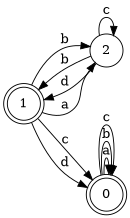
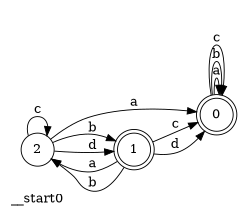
  digraph {
    rankdir=LR
    node [shape=doublecircle color=black fillcolor=white style="rounded,filled"]
+   __start0 [shape=none color="" fillcolor="" style=""]
    n2 [label=0]
    n3 [label=2 shape=circle style=filled]
    n4 [label=1]
    n2 -> n2 [label=a]
    n2 -> n2 [label=b]
    n2 -> n2 [label=c]
+   n3 -> n2 [label=a]
    n3 -> n3 [label=c]
    n3 -> n4 [label=b]
    n3 -> n4 [label=d]
    n4 -> n2 [label=c]
    n4 -> n2 [label=d]
    n4 -> n3 [label=a]
    n4 -> n3 [label=b]
  }
